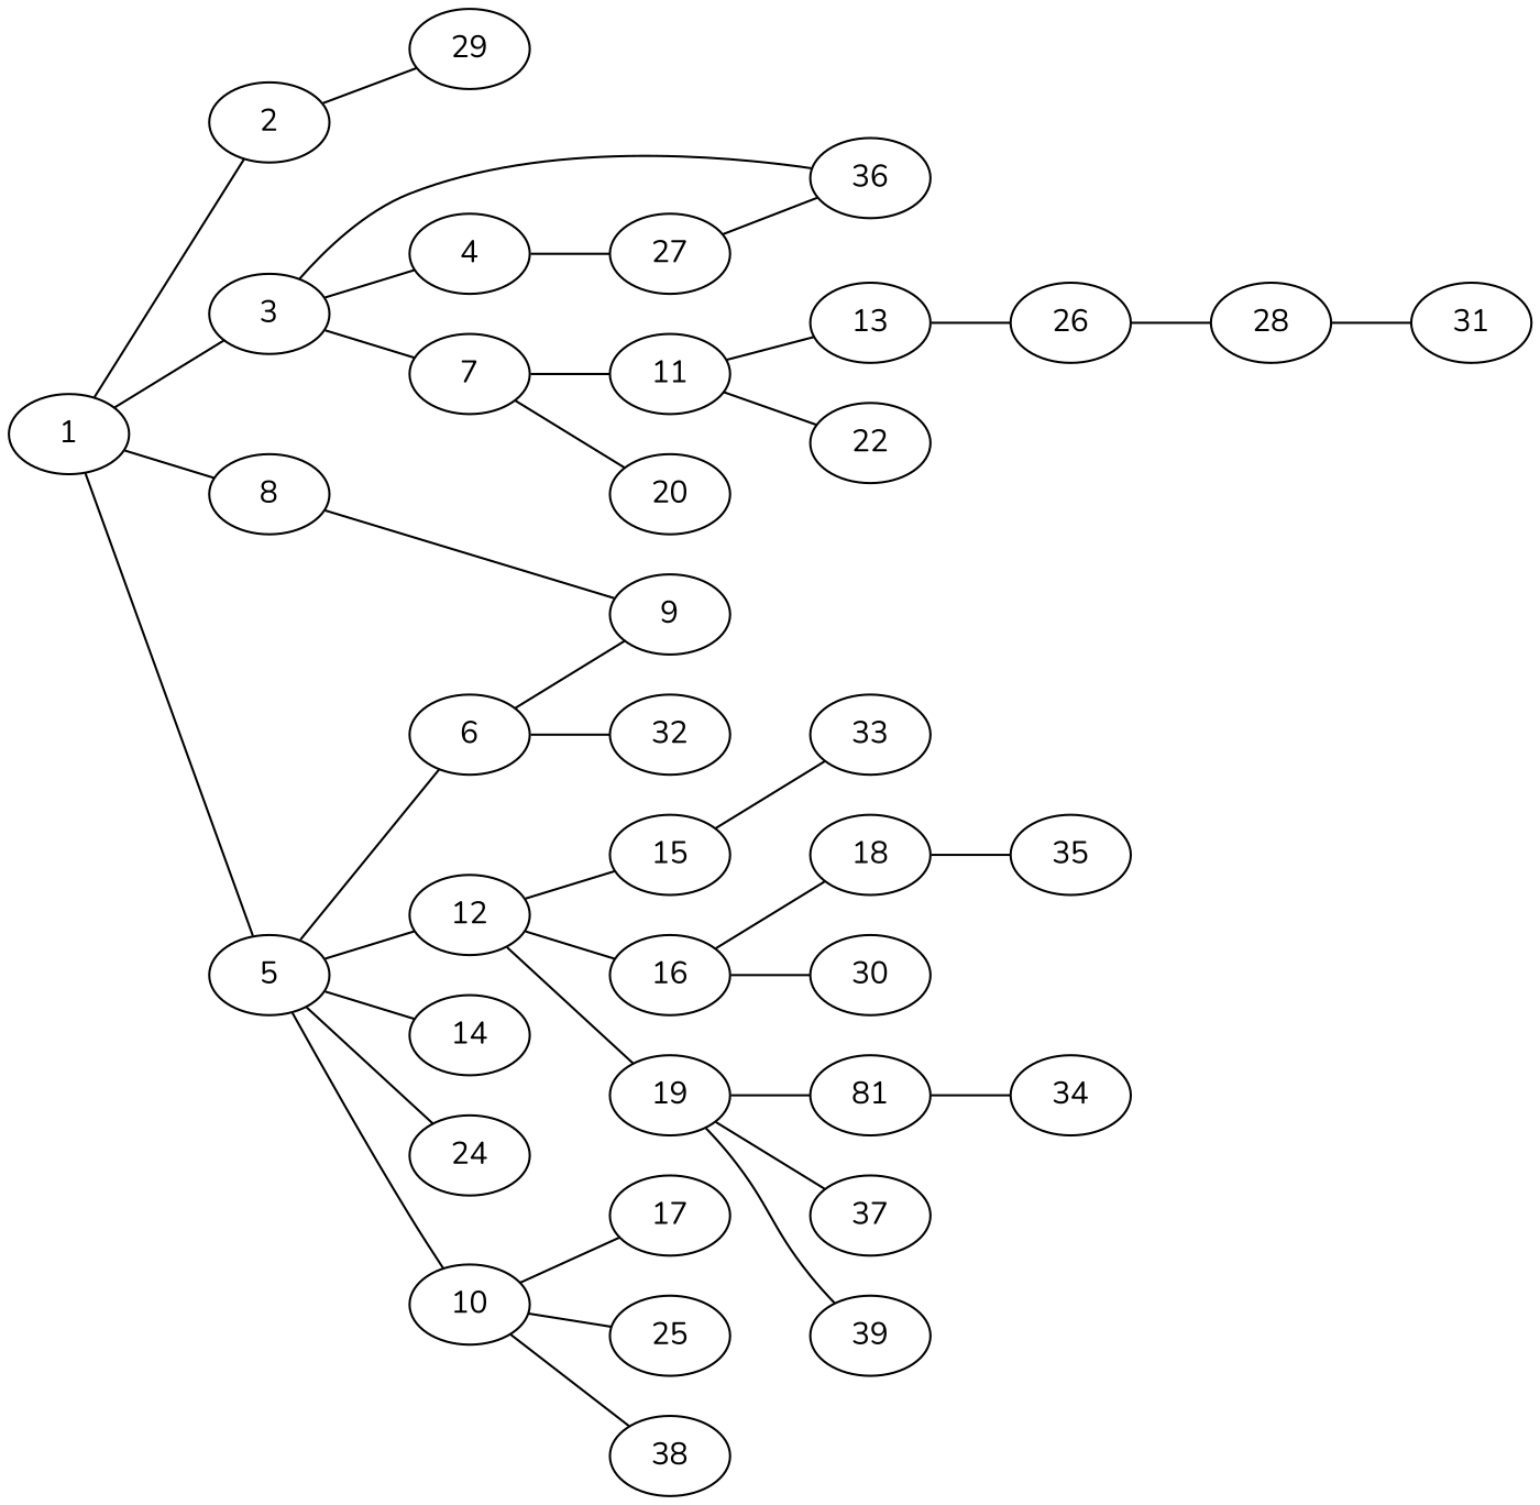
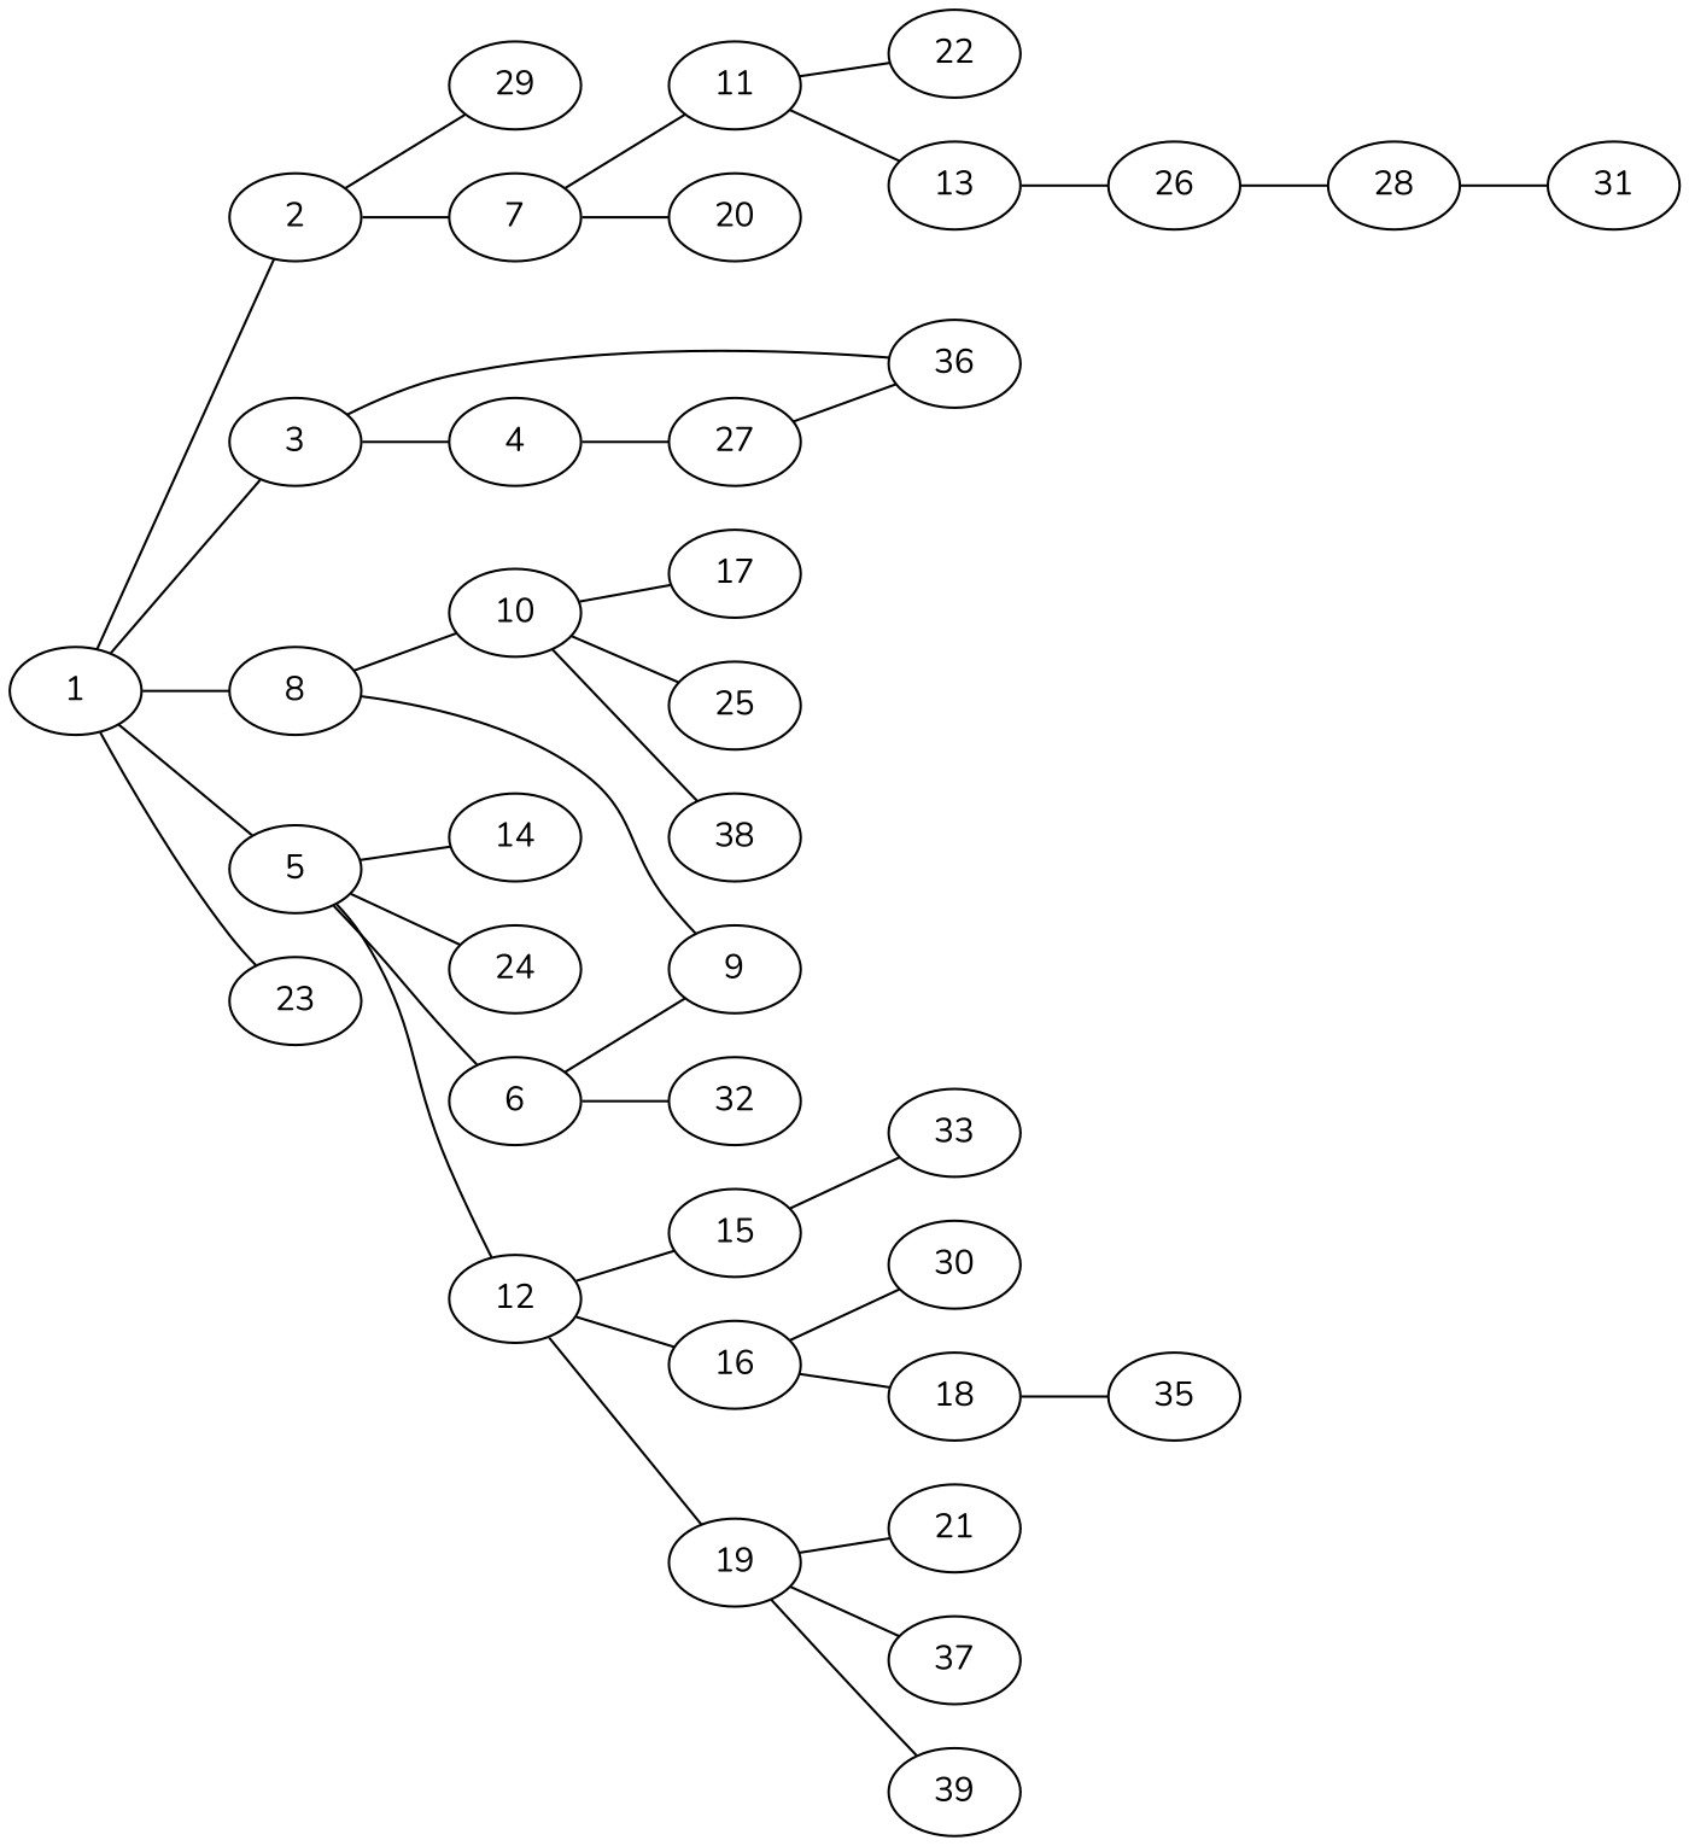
  graph {
    fontname=Nunito
    rankdir=LR
    node [fontname=Nunito]
    edge [fontname=Nunito]
    1
    2
    3
    5
    8
+   23
    29
    4
    7
    36
    6
    12
    14
    24
    9
    10
    27
    11
    20
    32
    15
    16
    19
    17
    25
    38
    13
    22
    33
    18
    30
-   21 [label=81]
+   21
    37
    39
    26
    28
    35
-   34
    31
    1 -- 2
    1 -- 3
    1 -- 5
    1 -- 8
+   1 -- 23
    2 -- 29
    3 -- 4
-   3 -- 7
+   2 -- 7
    3 -- 36
    5 -- 6
    5 -- 12
    5 -- 14
    5 -- 24
    8 -- 9
-   5 -- 10
+   8 -- 10
    4 -- 27
    7 -- 11
    7 -- 20
    6 -- 9
    6 -- 32
    12 -- 15
    12 -- 16
    12 -- 19
    10 -- 17
    10 -- 25
    10 -- 38
    27 -- 36
    11 -- 13
    11 -- 22
    15 -- 33
    16 -- 18
    16 -- 30
    19 -- 21
    19 -- 37
    19 -- 39
    13 -- 26
    18 -- 35
-   21 -- 34
    26 -- 28
    28 -- 31
  }
